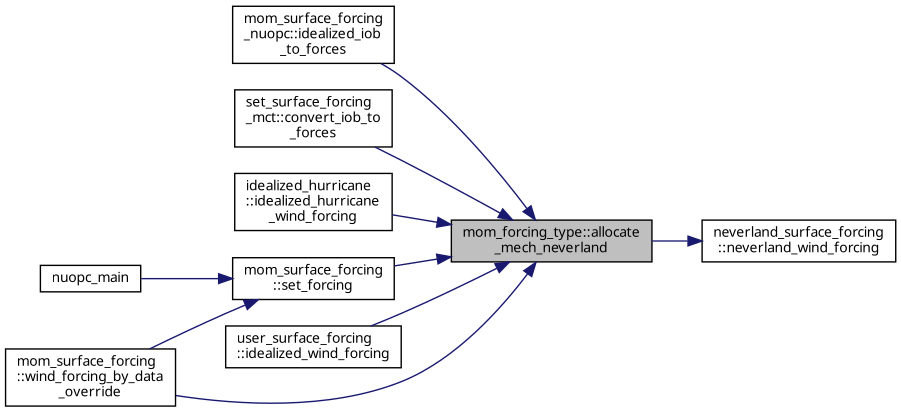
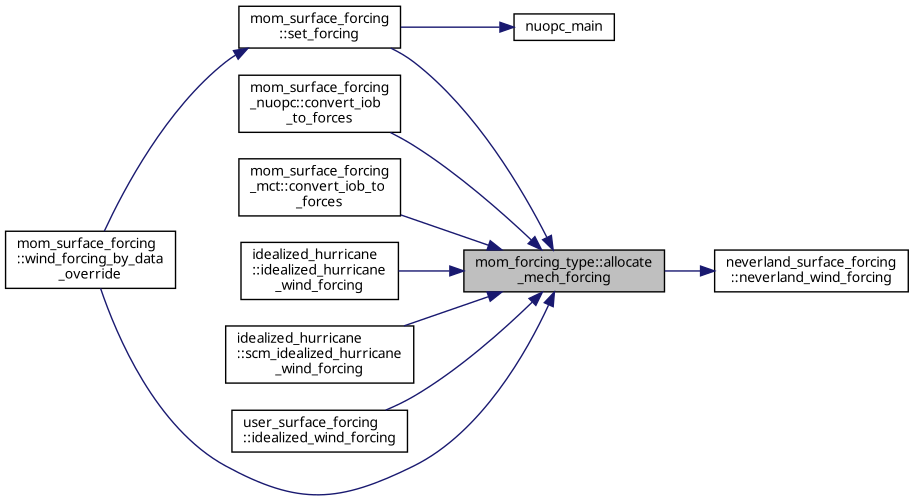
  digraph {
    fontname="Noto Sans"
    rankdir=RL
    node [color=black fillcolor=white fontname="Noto Sans" fontsize=10 shape=record style=filled]
    edge [color=midnightblue dir=back fontname="Noto Sans" fontsize=10 labelfontname=Helvetica labelfontsize=10 style=solid]
-   n1 [fillcolor=grey75 fontcolor=black height=0.2 label="mom_forcing_type::allocate\l_mech_neverland" width=0.4]
-   n2 [height=0.2 label="mom_surface_forcing\l_nuopc::idealized_iob\l_to_forces" width=0.4]
-   n3 [height=0.2 label="set_surface_forcing\l_mct::convert_iob_to\l_forces" width=0.4]
+   n1 [fillcolor=grey75 fontcolor=black height=0.2 label="mom_forcing_type::allocate\l_mech_forcing" width=0.4]
+   n2 [height=0.2 label="mom_surface_forcing\l_nuopc::convert_iob\l_to_forces" width=0.4]
+   n3 [height=0.2 label="mom_surface_forcing\l_mct::convert_iob_to\l_forces" width=0.4]
    n4 [height=0.2 label="idealized_hurricane\l::idealized_hurricane\l_wind_forcing" width=0.4]
+   n5 [height=0.2 label="idealized_hurricane\l::scm_idealized_hurricane\l_wind_forcing" width=0.4]
    n6 [height=0.2 label="mom_surface_forcing\l::set_forcing" width=0.4]
    n7 [height=0.2 label="user_surface_forcing\l::idealized_wind_forcing" width=0.4]
    n8 [height=0.2 label="mom_surface_forcing\l::wind_forcing_by_data\l_override" width=0.4]
    n9 [height=0.2 label="neverland_surface_forcing\l::neverland_wind_forcing" width=0.4]
    n10 [height=0.2 label=nuopc_main width=0.4]
    n1 -> n2
    n1 -> n3
    n1 -> n4
+   n1 -> n5
    n1 -> n6
    n1 -> n7
    n1 -> n8
    n6 -> n8
-   n6 -> n10
+   n10 -> n6
    n9 -> n1
  }
